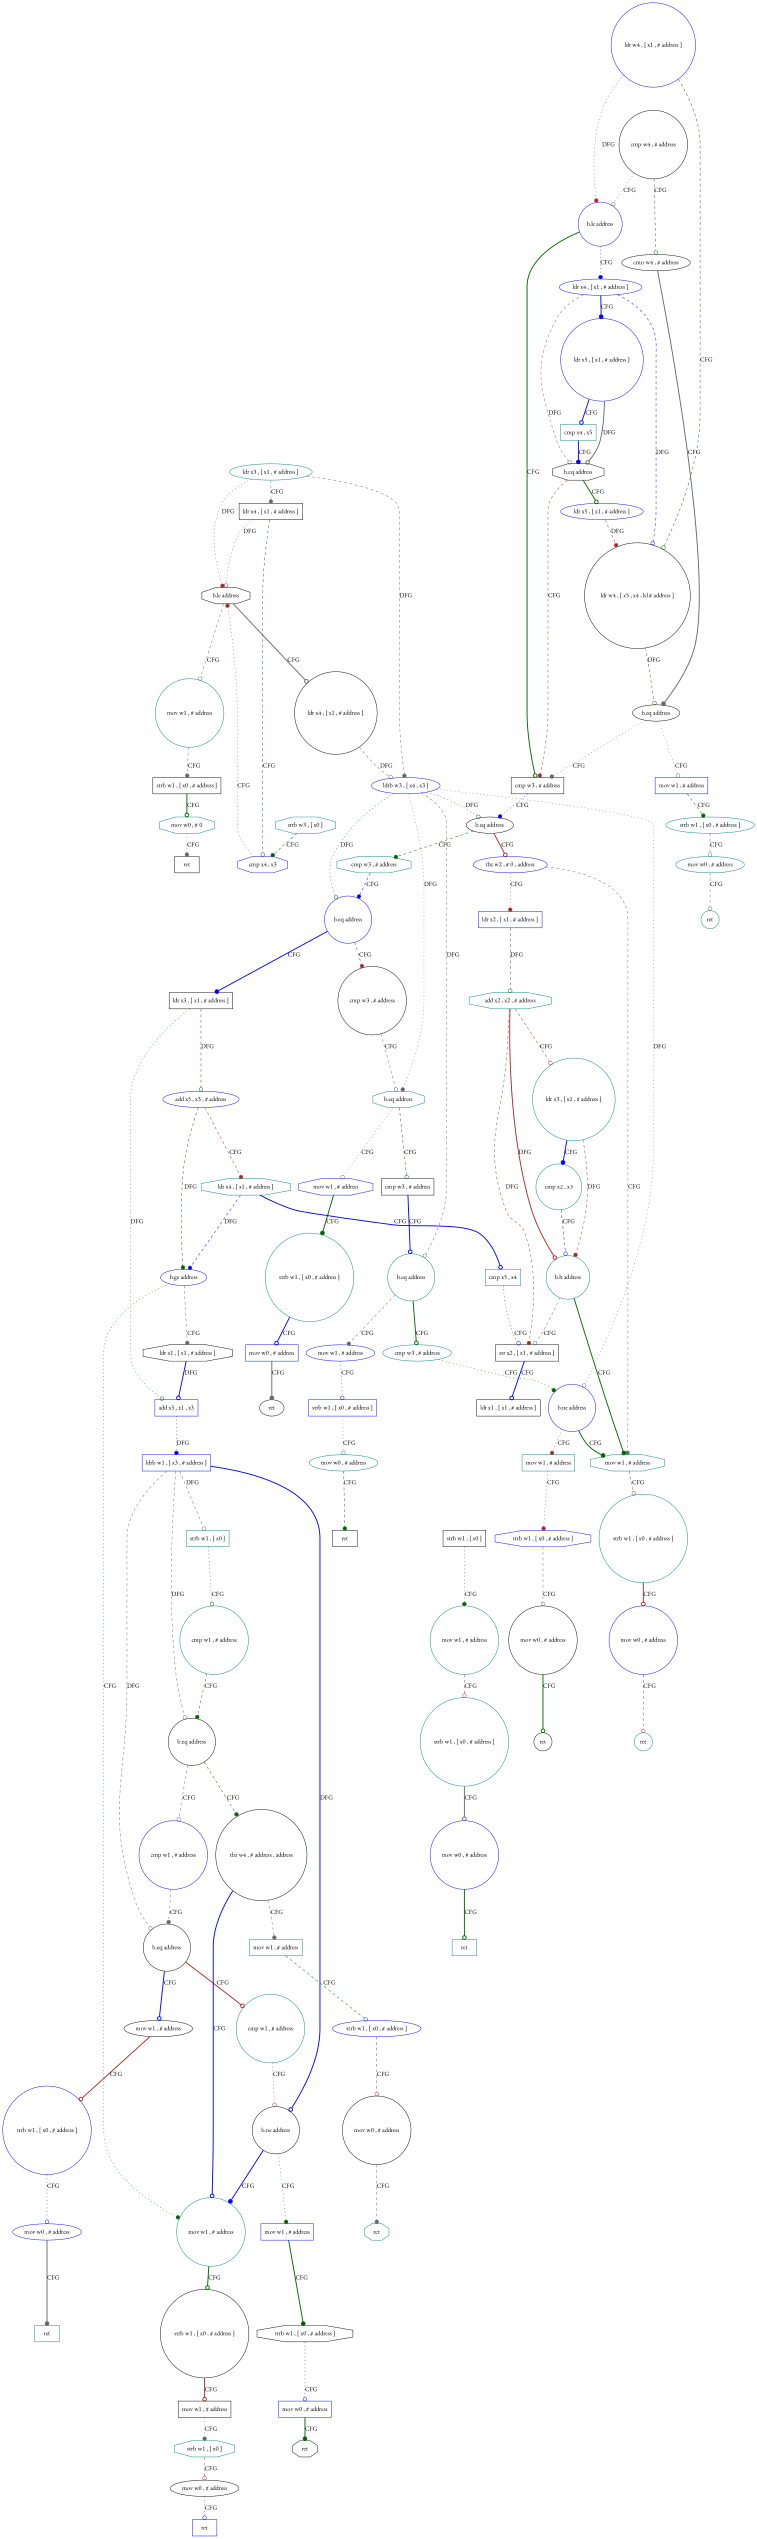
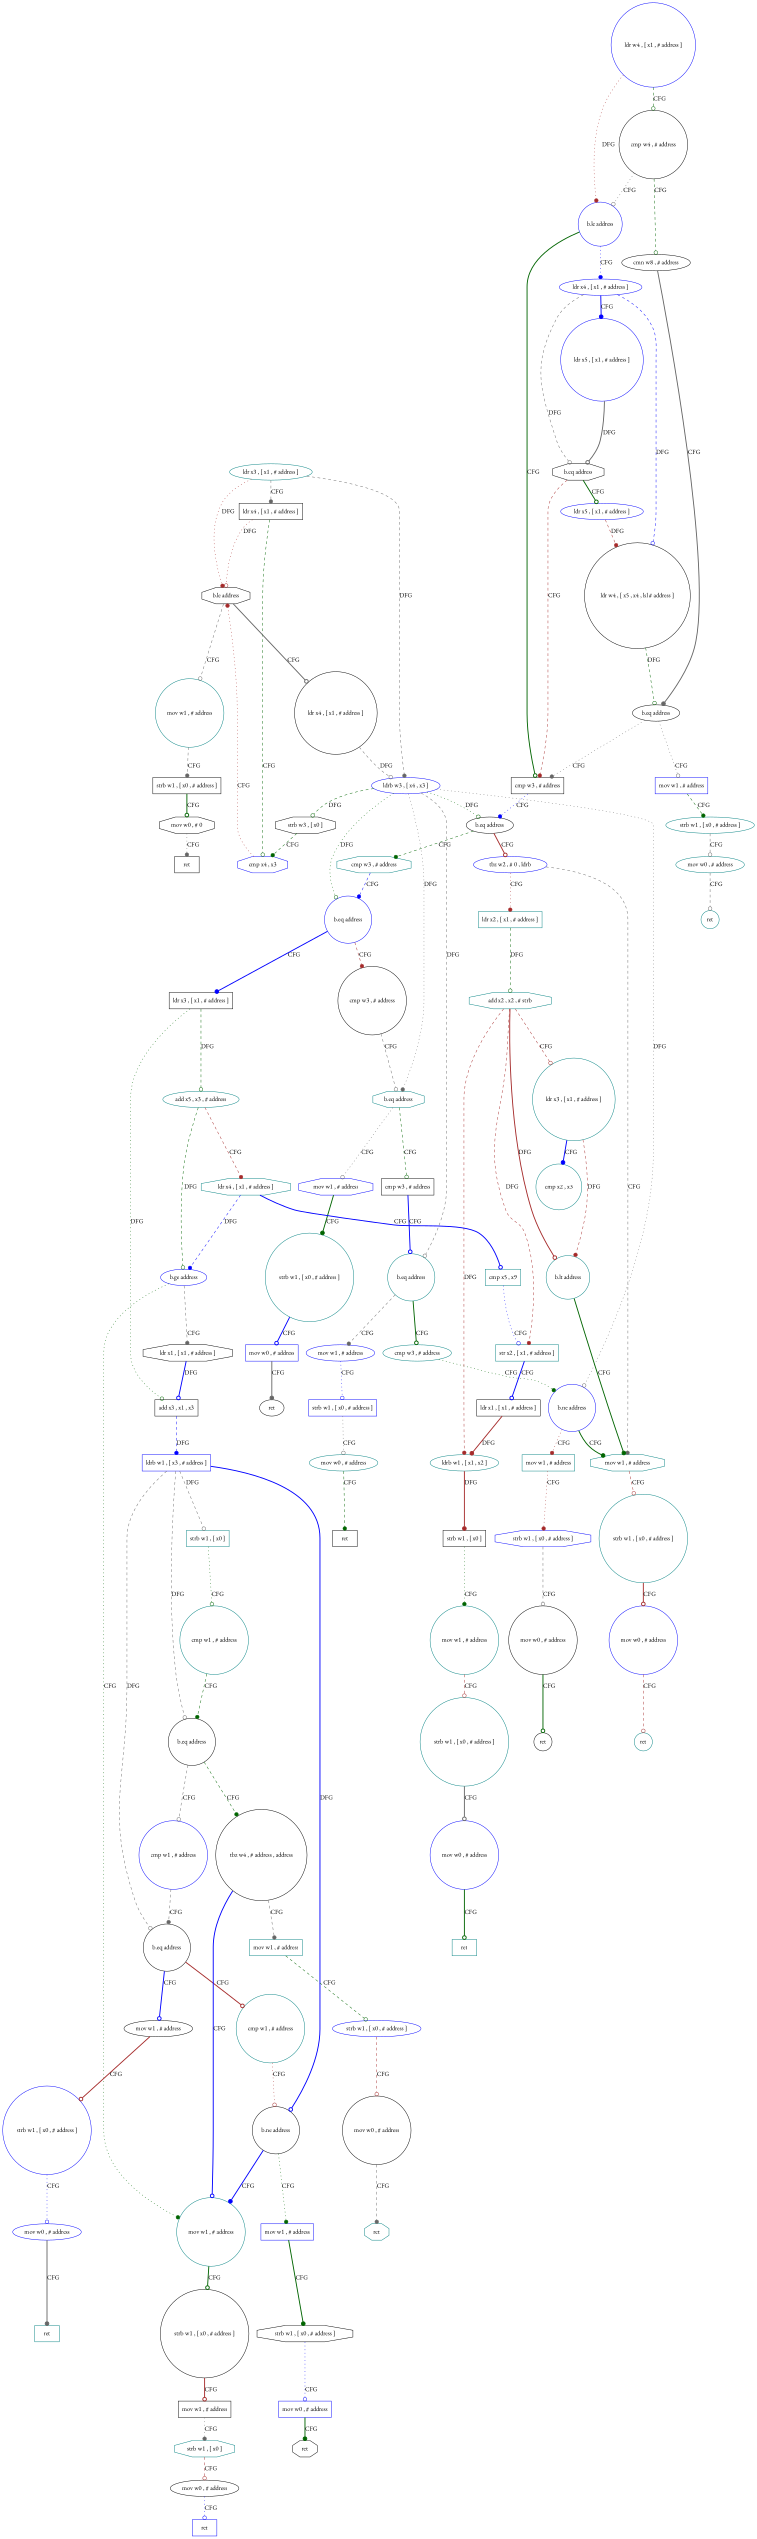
  digraph {
    fontname="EB Garamond"
    node [color=teal fontname="EB Garamond" shape=circle]
    edge [arrowhead=odot color=gray40 fontname="EB Garamond" style=dashed]
    n1 [label="ldr x3 , [ x1 , # address ]" shape=ellipse]
    n2 [color=black label="ldr x4 , [ x1 , # address ]" shape=box]
    n3 [color=black label="b.le address" shape=octagon]
    n4 [color=blue label="ldrb w3 , [ x4 , x3 ]" shape=ellipse]
    n5 [color=blue label="cmp x4 , x3" shape=octagon]
    n6 [label="mov w1 , # address"]
    n7 [color=black label="ldr x4 , [ x1 , # address ]"]
-   n8 [label="strb w3 , [ x0 ]" shape=octagon]
+   n8 [color=black label="strb w3 , [ x0 ]" shape=octagon]
    n9 [color=black label="b.eq address" shape=ellipse]
    n10 [color=blue label="b.eq address"]
    n11 [label="b.eq address" shape=octagon]
    n12 [label="b.eq address"]
    n13 [color=blue label="b.ne address"]
    n14 [color=black label="strb w1 , [ x0 , # address ]" shape=box]
-   n15 [label="mov w0 , # 0" shape=octagon]
+   n15 [color=black label="mov w0 , # 0" shape=octagon]
    n16 [color=black label=ret shape=box]
-   n17 [color=blue label="tbz w2 , # 0 , address" shape=ellipse]
+   n17 [color=blue label="tbz w2 , # 0 , ldrb" shape=ellipse]
    n18 [label="cmp w3 , # address" shape=octagon]
    n19 [color=black label="ldr x3 , [ x1 , # address ]" shape=box]
    n20 [color=black label="cmp w3 , # address"]
    n21 [color=blue label="mov w1 , # address" shape=octagon]
    n22 [color=black label="cmp w3 , # address" shape=box]
    n23 [color=blue label="mov w1 , # address" shape=ellipse]
    n24 [label="cmp w3 , # address" shape=ellipse]
    n25 [label="mov w1 , # address" shape=octagon]
    n26 [label="mov w1 , # address" shape=box]
    n27 [color=blue label="ldr w4 , [ x1 , # address ]"]
    n28 [color=black label="cmp w4 , # address"]
    n29 [color=blue label="b.le address"]
-   n30 [color=black label="cmn w4 , # address" shape=ellipse]
+   n30 [color=black label="cmn w8 , # address" shape=ellipse]
    n31 [color=black label="cmp w3 , # address" shape=box]
    n32 [color=blue label="ldr x4 , [ x1 , # address ]" shape=ellipse]
    n33 [color=blue label="ldr x5 , [ x1 , # address ]"]
    n34 [color=black label="b.eq address" shape=octagon]
    n35 [color=black label="ldr w4 , [ x5 , x4 , lsl # address ]"]
-   n36 [label="cmp x4 , x5" shape=box]
    n37 [color=blue label="ldr x5 , [ x1 , # address ]" shape=ellipse]
    n38 [color=black label="b.eq address" shape=ellipse]
-   n39 [color=blue label="ldr x2 , [ x1 , # address ]" shape=box]
+   n39 [label="ldr x2 , [ x1 , # address ]" shape=box]
    n40 [label="strb w1 , [ x0 , # address ]"]
-   n41 [label="add x2 , x2 , # address" shape=octagon]
+   n41 [label="add x2 , x2 , # strb" shape=octagon]
    n42 [color=blue label="mov w0 , # address"]
    n43 [label="ldr x3 , [ x1 , # address ]"]
    n44 [label="b.lt address"]
-   n45 [color=black label="str x2 , [ x1 , # address ]" shape=box]
-   n47 [color=blue label="add x5 , x3 , # address" shape=ellipse]
-   n48 [color=blue label="add x3 , x1 , x3" shape=box]
+   n45 [label="str x2 , [ x1 , # address ]" shape=box]
+   n46 [label="ldrb w1 , [ x1 , x2 ]" shape=ellipse]
+   n47 [label="add x5 , x3 , # address" shape=ellipse]
+   n48 [color=black label="add x3 , x1 , x3" shape=box]
    n49 [label="ldr x4 , [ x1 , # address ]" shape=octagon]
    n50 [color=blue label="b.ge address" shape=ellipse]
    n51 [color=blue label="ldrb w1 , [ x3 , # address ]" shape=box]
    n52 [color=blue label="mov w1 , # address" shape=box]
    n53 [label="strb w1 , [ x0 , # address ]" shape=ellipse]
    n54 [label="mov w0 , # address" shape=ellipse]
    n55 [label=ret]
    n56 [label="cmp x2 , x3"]
    n57 [color=black label="ldr x1 , [ x1 , # address ]" shape=box]
    n58 [color=black label="strb w1 , [ x0 ]" shape=box]
-   n59 [label="cmp x5 , x4" shape=box]
+   n59 [label="cmp x5 , x9" shape=box]
    n60 [label="mov w1 , # address"]
    n61 [color=black label="ldr x1 , [ x1 , # address ]" shape=octagon]
    n62 [color=black label="strb w1 , [ x0 , # address ]"]
    n63 [color=black label="mov w1 , # address" shape=box]
    n64 [label="strb w1 , [ x0 , # address ]"]
    n65 [color=blue label="mov w0 , # address" shape=box]
    n66 [label=ret]
    n67 [label="mov w1 , # address"]
    n68 [label="strb w1 , [ x0 , # address ]"]
    n69 [color=blue label="mov w0 , # address"]
    n70 [label=ret shape=box]
    n71 [label="strb w1 , [ x0 ]" shape=octagon]
    n72 [color=black label="mov w0 , # address" shape=ellipse]
    n73 [color=blue label=ret shape=box]
    n74 [label="strb w1 , [ x0 ]" shape=box]
    n75 [color=black label="b.eq address"]
    n76 [color=black label="b.eq address"]
    n77 [color=black label="b.ne address"]
    n78 [label="cmp w1 , # address"]
    n79 [color=black label="tbz w4 , # address , address"]
    n80 [color=blue label="cmp w1 , # address"]
    n81 [color=black label="mov w1 , # address" shape=ellipse]
    n82 [label="cmp w1 , # address"]
    n83 [color=blue label="mov w1 , # address" shape=box]
    n84 [label="mov w1 , # address" shape=box]
    n85 [color=blue label="strb w1 , [ x0 , # address ]" shape=ellipse]
    n86 [color=black label=ret shape=ellipse]
    n87 [color=blue label="strb w1 , [ x0 , # address ]" shape=box]
    n88 [label="mov w0 , # address" shape=ellipse]
    n89 [color=black label="mov w0 , # address"]
    n90 [color=blue label="strb w1 , [ x0 , # address ]"]
    n91 [color=blue label="mov w0 , # address" shape=ellipse]
    n92 [color=black label=ret shape=box]
    n93 [color=blue label="strb w1 , [ x0 , # address ]" shape=octagon]
    n94 [color=black label="mov w0 , # address"]
    n95 [label=ret shape=octagon]
    n96 [label=ret shape=box]
    n97 [color=black label="strb w1 , [ x0 , # address ]" shape=octagon]
    n98 [color=blue label="mov w0 , # address" shape=box]
    n99 [color=black label=ret]
    n100 [color=black label=ret shape=octagon]
    n1 -> n2 [arrowhead=dot label=CFG]
    n1 -> n3 [arrowhead=dot color=brown label=DFG style=dotted]
    n1 -> n4 [arrowhead=dot label=DFG]
    n2 -> n3 [color=brown label=DFG style=dotted]
    n2 -> n5 [color=darkgreen label=CFG]
    n3 -> n6 [label=CFG]
    n3 -> n7 [label=CFG style=bold]
+   n4 -> n8 [color=darkgreen label=DFG]
    n4 -> n9 [color=darkgreen label=DFG style=dotted]
    n4 -> n10 [color=darkgreen label=DFG style=dotted]
    n4 -> n11 [arrowhead=dot label=DFG style=dotted]
    n4 -> n12 [label=DFG]
    n4 -> n13 [label=DFG style=dotted]
    n5 -> n3 [arrowhead=dot color=brown label=CFG style=dotted]
    n6 -> n14 [arrowhead=dot label=CFG]
    n7 -> n4 [label=DFG]
    n8 -> n5 [arrowhead=dot color=darkgreen label=CFG]
    n9 -> n17 [color=brown label=CFG style=bold]
    n9 -> n18 [arrowhead=dot color=darkgreen label=CFG]
    n10 -> n19 [arrowhead=dot color=blue label=CFG style=bold]
    n10 -> n20 [arrowhead=dot color=brown label=CFG]
    n11 -> n21 [label=CFG style=dotted]
    n11 -> n22 [color=darkgreen label=CFG]
    n12 -> n23 [arrowhead=dot label=CFG]
    n12 -> n24 [color=darkgreen label=CFG style=bold]
    n13 -> n25 [arrowhead=dot color=darkgreen label=CFG style=bold]
    n13 -> n26 [arrowhead=dot color=brown label=CFG style=dotted]
    n14 -> n15 [color=darkgreen label=CFG style=bold]
    n15 -> n16 [arrowhead=dot label=CFG style=dotted]
    n17 -> n25 [arrowhead=dot label=CFG]
    n17 -> n39 [arrowhead=dot color=brown label=CFG style=dotted]
    n18 -> n10 [arrowhead=dot color=blue label=CFG]
    n19 -> n47 [color=darkgreen label=DFG]
    n19 -> n48 [color=darkgreen label=DFG style=dotted]
    n20 -> n11 [label=CFG]
    n21 -> n64 [arrowhead=dot color=darkgreen label=CFG style=bold]
    n22 -> n12 [color=blue label=CFG style=bold]
    n23 -> n87 [color=blue label=CFG style=dotted]
    n24 -> n13 [arrowhead=dot color=darkgreen label=CFG style=dotted]
    n25 -> n40 [color=brown label=CFG]
    n26 -> n93 [arrowhead=dot color=brown label=CFG style=dotted]
-   n27 -> n35 [color=darkgreen label=CFG]
+   n27 -> n28 [color=darkgreen label=CFG]
    n27 -> n29 [arrowhead=dot color=brown label=DFG style=dotted]
    n28 -> n29 [label=CFG style=dotted]
    n28 -> n30 [color=darkgreen label=CFG]
    n29 -> n31 [color=darkgreen label=CFG style=bold]
    n29 -> n32 [arrowhead=dot color=blue label=CFG style=dotted]
    n30 -> n38 [arrowhead=dot label=CFG style=bold]
    n31 -> n9 [arrowhead=dot color=blue label=CFG style=dotted]
    n32 -> n33 [arrowhead=dot color=blue label=CFG style=bold]
    n32 -> n34 [label=DFG]
    n32 -> n35 [color=blue label=DFG]
    n33 -> n34 [label=DFG style=bold]
-   n33 -> n36 [color=blue label=CFG style=bold]
    n34 -> n31 [arrowhead=dot color=brown label=CFG]
    n34 -> n37 [color=darkgreen label=CFG style=bold]
    n35 -> n38 [color=darkgreen label=DFG]
-   n36 -> n34 [arrowhead=dot color=blue label=CFG style=bold]
    n37 -> n35 [arrowhead=dot color=brown label=DFG]
    n38 -> n31 [arrowhead=dot label=CFG style=dotted]
    n38 -> n52 [label=CFG style=dotted]
    n39 -> n41 [color=darkgreen label=DFG]
    n40 -> n42 [color=brown label=CFG style=bold]
    n41 -> n43 [color=brown label=CFG]
    n41 -> n44 [color=brown label=DFG style=bold]
    n41 -> n45 [arrowhead=dot color=brown label=DFG]
+   n41 -> n46 [arrowhead=dot color=brown label=DFG]
    n42 -> n55 [color=brown label=CFG]
    n43 -> n44 [arrowhead=dot color=brown label=DFG]
    n43 -> n56 [arrowhead=dot color=blue label=CFG style=bold]
    n44 -> n25 [arrowhead=dot color=darkgreen label=CFG style=bold]
-   n44 -> n45 [label=CFG]
    n45 -> n57 [color=blue label=CFG style=bold]
+   n46 -> n58 [arrowhead=dot color=brown label=DFG style=bold]
    n47 -> n49 [arrowhead=dot color=brown label=CFG]
-   n47 -> n50 [arrowhead=dot color=darkgreen label=DFG]
-   n48 -> n51 [arrowhead=dot color=blue label=DFG style=dotted]
+   n47 -> n50 [color=darkgreen label=DFG]
+   n48 -> n51 [arrowhead=dot color=blue label=DFG]
    n49 -> n50 [arrowhead=dot color=blue label=DFG]
    n49 -> n59 [color=blue label=CFG style=bold]
    n50 -> n60 [arrowhead=dot color=darkgreen label=CFG style=dotted]
    n50 -> n61 [arrowhead=dot label=CFG]
    n51 -> n74 [label=DFG]
    n51 -> n75 [label=DFG]
    n51 -> n76 [label=DFG]
    n51 -> n77 [color=blue label=DFG style=bold]
    n52 -> n53 [arrowhead=dot color=darkgreen label=CFG]
    n53 -> n54 [label=CFG]
    n54 -> n66 [label=CFG]
-   n56 -> n44 [color=blue label=CFG]
+   n57 -> n46 [arrowhead=dot color=brown label=DFG style=bold]
    n58 -> n67 [arrowhead=dot color=darkgreen label=CFG style=dotted]
    n59 -> n45 [color=blue label=CFG style=dotted]
    n60 -> n62 [color=darkgreen label=CFG style=bold]
    n61 -> n48 [color=blue label=DFG style=bold]
    n62 -> n63 [color=brown label=CFG style=bold]
    n63 -> n71 [arrowhead=dot label=CFG style=dotted]
    n64 -> n65 [color=blue label=CFG style=bold]
    n65 -> n86 [arrowhead=dot label=CFG style=bold]
    n67 -> n68 [color=brown label=CFG]
    n68 -> n69 [label=CFG style=bold]
    n69 -> n70 [color=darkgreen label=CFG style=bold]
    n71 -> n72 [color=brown label=CFG]
    n72 -> n73 [color=blue label=CFG style=dotted]
    n74 -> n78 [color=darkgreen label=CFG style=dotted]
    n75 -> n79 [arrowhead=dot color=darkgreen label=CFG]
    n75 -> n80 [label=CFG]
    n76 -> n81 [color=blue label=CFG style=bold]
    n76 -> n82 [color=brown label=CFG style=bold]
    n77 -> n60 [arrowhead=dot color=blue label=CFG style=bold]
    n77 -> n83 [arrowhead=dot color=darkgreen label=CFG style=dotted]
    n78 -> n75 [arrowhead=dot color=darkgreen label=CFG]
    n79 -> n60 [color=blue label=CFG style=bold]
    n79 -> n84 [arrowhead=dot label=CFG]
    n80 -> n76 [arrowhead=dot label=CFG]
    n81 -> n90 [color=brown label=CFG style=bold]
    n82 -> n77 [color=brown label=CFG style=dotted]
    n83 -> n97 [arrowhead=dot color=darkgreen label=CFG style=bold]
    n84 -> n85 [color=darkgreen label=CFG]
    n85 -> n89 [color=brown label=CFG]
    n87 -> n88 [label=CFG style=dotted]
    n88 -> n92 [arrowhead=dot color=darkgreen label=CFG]
    n89 -> n95 [arrowhead=dot label=CFG]
    n90 -> n91 [color=blue label=CFG style=dotted]
    n91 -> n96 [arrowhead=dot label=CFG style=bold]
    n93 -> n94 [label=CFG]
    n94 -> n99 [color=darkgreen label=CFG style=bold]
    n97 -> n98 [color=blue label=CFG style=dotted]
    n98 -> n100 [arrowhead=dot color=darkgreen label=CFG style=bold]
  }
